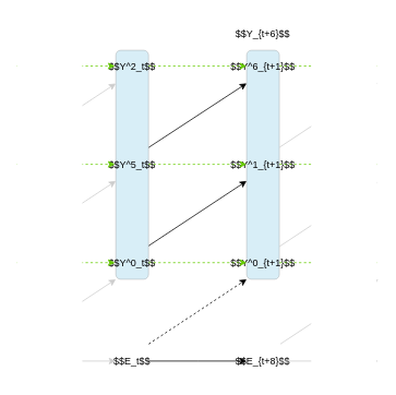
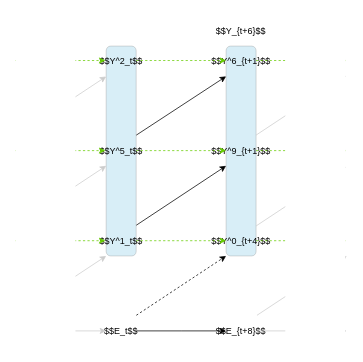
  <mxCell id="0" />
  <mxCell id="1" parent="0" />
  <mxCell id="2" value="" style="rounded=1;whiteSpace=wrap;html=1;fillColor=#b1ddf0;strokeColor=#999999;opacity=50;" vertex="1" parent="1"><mxGeometry x="141" y="61" width="40" height="280" as="geometry" /></mxCell>
  <mxCell id="3" value="" style="rounded=1;whiteSpace=wrap;html=1;fillColor=#b1ddf0;strokeColor=#999999;opacity=50;" vertex="1" parent="1"><mxGeometry x="301" y="61" width="40" height="280" as="geometry" /></mxCell>
- <mxCell id="4" value="$$Y^0_t$$" style="text;html=1;strokeColor=none;fillColor=none;align=center;verticalAlign=middle;whiteSpace=wrap;rounded=0;" parent="1" vertex="1"><mxGeometry x="141" y="301" width="40" height="40" as="geometry" /></mxCell>
- <mxCell id="5" value="$$Y^0_{t+1}$$" style="text;html=1;strokeColor=none;fillColor=none;align=center;verticalAlign=middle;whiteSpace=wrap;rounded=0;" parent="1" vertex="1"><mxGeometry x="301" y="301" width="40" height="40" as="geometry" /></mxCell>
+ <mxCell id="4" value="$$Y^1_t$$" style="text;html=1;strokeColor=none;fillColor=none;align=center;verticalAlign=middle;whiteSpace=wrap;rounded=0;" parent="1" vertex="1"><mxGeometry x="141" y="301" width="40" height="40" as="geometry" /></mxCell>
+ <mxCell id="5" value="$$Y^0_{t+4}$$" style="text;html=1;strokeColor=none;fillColor=none;align=center;verticalAlign=middle;whiteSpace=wrap;rounded=0;" parent="1" vertex="1"><mxGeometry x="301" y="301" width="40" height="40" as="geometry" /></mxCell>
  <mxCell id="6" style="edgeStyle=orthogonalEdgeStyle;rounded=0;orthogonalLoop=1;jettySize=auto;html=1;exitX=1;exitY=0.5;exitDx=0;exitDy=0;" parent="1" source="7" edge="1"><mxGeometry relative="1" as="geometry"><mxPoint x="301" y="441" as="targetPoint" /></mxGeometry></mxCell>
  <mxCell id="7" value="$$E_t$$" style="text;html=1;strokeColor=none;fillColor=none;align=center;verticalAlign=middle;whiteSpace=wrap;rounded=0;" parent="1" vertex="1"><mxGeometry x="141" y="421" width="40" height="40" as="geometry" /></mxCell>
  <mxCell id="8" value="$$E_{t+8}$$" style="text;html=1;strokeColor=none;fillColor=none;align=center;verticalAlign=middle;whiteSpace=wrap;rounded=0;" parent="1" vertex="1"><mxGeometry x="301" y="421" width="40" height="40" as="geometry" /></mxCell>
  <mxCell id="9" style="edgeStyle=orthogonalEdgeStyle;rounded=0;orthogonalLoop=1;jettySize=auto;html=1;exitX=1;exitY=0.5;exitDx=0;exitDy=0;strokeColor=#CCCCCC;" parent="1" edge="1"><mxGeometry relative="1" as="geometry"><mxPoint x="141" y="441" as="targetPoint" /><mxPoint x="21" y="441" as="sourcePoint" /></mxGeometry></mxCell>
  <mxCell id="10" style="edgeStyle=orthogonalEdgeStyle;rounded=0;orthogonalLoop=1;jettySize=auto;html=1;exitX=1;exitY=0.5;exitDx=0;exitDy=0;strokeColor=#CCCCCC;" parent="1" edge="1"><mxGeometry relative="1" as="geometry"><mxPoint x="462" y="441" as="targetPoint" /><mxPoint x="342" y="441" as="sourcePoint" /></mxGeometry></mxCell>
  <mxCell id="11" style="rounded=0;orthogonalLoop=1;jettySize=auto;html=1;exitX=1.005;exitY=-0.02;exitDx=0;exitDy=0;entryX=0;entryY=1;entryDx=0;entryDy=0;entryPerimeter=0;exitPerimeter=0;jumpStyle=gap;jumpSize=17;dashed=1;" parent="1" source="7" target="5" edge="1"><mxGeometry relative="1" as="geometry" /></mxCell>
  <mxCell id="12" style="rounded=0;orthogonalLoop=1;jettySize=auto;html=1;exitX=1.005;exitY=-0.02;exitDx=0;exitDy=0;entryX=0;entryY=1;entryDx=0;entryDy=0;entryPerimeter=0;exitPerimeter=0;strokeColor=#CCCCCC;jumpStyle=gap;jumpSize=17;" parent="1" edge="1"><mxGeometry relative="1" as="geometry"><mxPoint x="21.2" y="420.2" as="sourcePoint" /><mxPoint x="141" y="341" as="targetPoint" /></mxGeometry></mxCell>
  <mxCell id="13" style="rounded=0;orthogonalLoop=1;jettySize=auto;html=1;exitX=1.005;exitY=-0.02;exitDx=0;exitDy=0;entryX=0;entryY=1;entryDx=0;entryDy=0;entryPerimeter=0;exitPerimeter=0;strokeColor=#CCCCCC;jumpStyle=gap;jumpSize=17;" parent="1" edge="1"><mxGeometry relative="1" as="geometry"><mxPoint x="342.2" y="420.2" as="sourcePoint" /><mxPoint x="462" y="341" as="targetPoint" /></mxGeometry></mxCell>
  <mxCell id="14" value="$$Y^5_t$$" style="text;html=1;strokeColor=none;fillColor=none;align=center;verticalAlign=middle;whiteSpace=wrap;rounded=0;" vertex="1" parent="1"><mxGeometry x="141" y="180.8" width="40" height="40" as="geometry" /></mxCell>
- <mxCell id="15" value="$$Y^1_{t+1}$$" style="text;html=1;strokeColor=none;fillColor=none;align=center;verticalAlign=middle;whiteSpace=wrap;rounded=0;" vertex="1" parent="1"><mxGeometry x="301" y="180.8" width="40" height="40" as="geometry" /></mxCell>
+ <mxCell id="15" value="$$Y^9_{t+1}$$" style="text;html=1;strokeColor=none;fillColor=none;align=center;verticalAlign=middle;whiteSpace=wrap;rounded=0;" vertex="1" parent="1"><mxGeometry x="301" y="180.8" width="40" height="40" as="geometry" /></mxCell>
  <mxCell id="16" style="rounded=0;orthogonalLoop=1;jettySize=auto;html=1;exitX=1.005;exitY=-0.02;exitDx=0;exitDy=0;entryX=0;entryY=1;entryDx=0;entryDy=0;entryPerimeter=0;exitPerimeter=0;jumpStyle=gap;jumpSize=17;" edge="1" parent="1" target="15"><mxGeometry relative="1" as="geometry"><mxPoint x="181.2" y="300" as="sourcePoint" /></mxGeometry></mxCell>
  <mxCell id="17" value="$$Y^2_t$$" style="text;html=1;strokeColor=none;fillColor=none;align=center;verticalAlign=middle;whiteSpace=wrap;rounded=0;" vertex="1" parent="1"><mxGeometry x="141" y="60.6" width="40" height="40" as="geometry" /></mxCell>
  <mxCell id="18" value="$$Y^6_{t+1}$$" style="text;html=1;strokeColor=none;fillColor=none;align=center;verticalAlign=middle;whiteSpace=wrap;rounded=0;" vertex="1" parent="1"><mxGeometry x="301" y="61" width="40" height="40.4" as="geometry" /></mxCell>
  <mxCell id="19" style="rounded=0;orthogonalLoop=1;jettySize=auto;html=1;exitX=1.005;exitY=-0.02;exitDx=0;exitDy=0;entryX=0;entryY=1;entryDx=0;entryDy=0;entryPerimeter=0;exitPerimeter=0;jumpStyle=gap;jumpSize=17;" edge="1" target="18" parent="1"><mxGeometry relative="1" as="geometry"><mxPoint x="181.2" y="179.8" as="sourcePoint" /></mxGeometry></mxCell>
  <mxCell id="20" style="rounded=0;orthogonalLoop=1;jettySize=auto;html=1;exitX=1.005;exitY=-0.02;exitDx=0;exitDy=0;entryX=0;entryY=1;entryDx=0;entryDy=0;entryPerimeter=0;exitPerimeter=0;strokeColor=#CCCCCC;jumpStyle=gap;jumpSize=17;" edge="1" parent="1"><mxGeometry relative="1" as="geometry"><mxPoint x="21.2" y="300" as="sourcePoint" /><mxPoint x="141" y="220.8" as="targetPoint" /></mxGeometry></mxCell>
  <mxCell id="21" style="rounded=0;orthogonalLoop=1;jettySize=auto;html=1;exitX=1.005;exitY=-0.02;exitDx=0;exitDy=0;entryX=0;entryY=1;entryDx=0;entryDy=0;entryPerimeter=0;exitPerimeter=0;strokeColor=#CCCCCC;jumpStyle=gap;jumpSize=17;" edge="1" parent="1"><mxGeometry relative="1" as="geometry"><mxPoint x="21.2" y="180.8" as="sourcePoint" /><mxPoint x="141" y="101.6" as="targetPoint" /></mxGeometry></mxCell>
  <mxCell id="22" style="rounded=0;orthogonalLoop=1;jettySize=auto;html=1;exitX=1.005;exitY=-0.02;exitDx=0;exitDy=0;entryX=0;entryY=1;entryDx=0;entryDy=0;entryPerimeter=0;exitPerimeter=0;strokeColor=#CCCCCC;jumpStyle=gap;jumpSize=17;" edge="1" parent="1"><mxGeometry relative="1" as="geometry"><mxPoint x="341" y="301" as="sourcePoint" /><mxPoint x="460.8" y="221.8" as="targetPoint" /></mxGeometry></mxCell>
  <mxCell id="23" style="rounded=0;orthogonalLoop=1;jettySize=auto;html=1;exitX=1.005;exitY=-0.02;exitDx=0;exitDy=0;entryX=0;entryY=1;entryDx=0;entryDy=0;entryPerimeter=0;exitPerimeter=0;strokeColor=#CCCCCC;jumpStyle=gap;jumpSize=17;" edge="1" parent="1"><mxGeometry relative="1" as="geometry"><mxPoint x="341" y="179.8" as="sourcePoint" /><mxPoint x="460.8" y="100.6" as="targetPoint" /></mxGeometry></mxCell>
  <mxCell id="24" style="edgeStyle=orthogonalEdgeStyle;rounded=0;orthogonalLoop=1;jettySize=auto;html=1;exitX=1;exitY=0.5;exitDx=0;exitDy=0;fillColor=#f5f5f5;strokeColor=#66CC00;dashed=1;" edge="1" parent="1"><mxGeometry relative="1" as="geometry"><mxPoint x="301" y="320.66" as="targetPoint" /><mxPoint x="181" y="320.66" as="sourcePoint" /></mxGeometry></mxCell>
  <mxCell id="25" style="edgeStyle=orthogonalEdgeStyle;rounded=0;orthogonalLoop=1;jettySize=auto;html=1;exitX=1;exitY=0.5;exitDx=0;exitDy=0;fillColor=#f5f5f5;strokeColor=#66CC00;dashed=1;" edge="1" parent="1"><mxGeometry relative="1" as="geometry"><mxPoint x="301" y="200.46" as="targetPoint" /><mxPoint x="181" y="200.46" as="sourcePoint" /></mxGeometry></mxCell>
  <mxCell id="26" style="edgeStyle=orthogonalEdgeStyle;rounded=0;orthogonalLoop=1;jettySize=auto;html=1;exitX=1;exitY=0.5;exitDx=0;exitDy=0;fillColor=#f5f5f5;strokeColor=#66CC00;dashed=1;" edge="1" parent="1"><mxGeometry relative="1" as="geometry"><mxPoint x="301" y="80.26" as="targetPoint" /><mxPoint x="181" y="80.26" as="sourcePoint" /></mxGeometry></mxCell>
  <mxCell id="27" style="edgeStyle=orthogonalEdgeStyle;rounded=0;orthogonalLoop=1;jettySize=auto;html=1;exitX=1;exitY=0.5;exitDx=0;exitDy=0;fillColor=#f5f5f5;strokeColor=#66CC00;dashed=1;" edge="1" parent="1"><mxGeometry relative="1" as="geometry"><mxPoint x="461" y="80.26" as="targetPoint" /><mxPoint x="341" y="80.26" as="sourcePoint" /></mxGeometry></mxCell>
  <mxCell id="28" style="edgeStyle=orthogonalEdgeStyle;rounded=0;orthogonalLoop=1;jettySize=auto;html=1;exitX=1;exitY=0.5;exitDx=0;exitDy=0;fillColor=#f5f5f5;strokeColor=#66CC00;dashed=1;" edge="1" parent="1"><mxGeometry relative="1" as="geometry"><mxPoint x="461" y="200.46" as="targetPoint" /><mxPoint x="341" y="200.46" as="sourcePoint" /></mxGeometry></mxCell>
  <mxCell id="29" style="edgeStyle=orthogonalEdgeStyle;rounded=0;orthogonalLoop=1;jettySize=auto;html=1;exitX=1;exitY=0.5;exitDx=0;exitDy=0;fillColor=#f5f5f5;strokeColor=#66CC00;dashed=1;" edge="1" parent="1"><mxGeometry relative="1" as="geometry"><mxPoint x="461" y="320.66" as="targetPoint" /><mxPoint x="341" y="320.66" as="sourcePoint" /></mxGeometry></mxCell>
  <mxCell id="30" style="edgeStyle=orthogonalEdgeStyle;rounded=0;orthogonalLoop=1;jettySize=auto;html=1;exitX=1;exitY=0.5;exitDx=0;exitDy=0;fillColor=#f5f5f5;strokeColor=#66CC00;dashed=1;" edge="1" parent="1"><mxGeometry relative="1" as="geometry"><mxPoint x="140" y="80.26" as="targetPoint" /><mxPoint x="20" y="80.26" as="sourcePoint" /></mxGeometry></mxCell>
  <mxCell id="31" style="edgeStyle=orthogonalEdgeStyle;rounded=0;orthogonalLoop=1;jettySize=auto;html=1;exitX=1;exitY=0.5;exitDx=0;exitDy=0;fillColor=#f5f5f5;strokeColor=#66CC00;dashed=1;" edge="1" parent="1"><mxGeometry relative="1" as="geometry"><mxPoint x="140" y="200.46" as="targetPoint" /><mxPoint x="20" y="200.46" as="sourcePoint" /></mxGeometry></mxCell>
  <mxCell id="32" style="edgeStyle=orthogonalEdgeStyle;rounded=0;orthogonalLoop=1;jettySize=auto;html=1;exitX=1;exitY=0.5;exitDx=0;exitDy=0;fillColor=#f5f5f5;strokeColor=#66CC00;dashed=1;" edge="1" parent="1"><mxGeometry relative="1" as="geometry"><mxPoint x="140" y="320.66" as="targetPoint" /><mxPoint x="20" y="320.66" as="sourcePoint" /></mxGeometry></mxCell>
  <mxCell id="33" value="" style="rounded=0;whiteSpace=wrap;html=1;strokeColor=none;" parent="1" vertex="1"><mxGeometry x="380" y="61" width="80" height="400" as="geometry" /></mxCell>
  <mxCell id="34" value="" style="rounded=0;whiteSpace=wrap;html=1;strokeColor=none;" parent="1" vertex="1"><mxGeometry x="20" y="61" width="80" height="400" as="geometry" /></mxCell>
  <mxCell id="35" value="$$Y_{t+6}$$" style="text;html=1;strokeColor=none;fillColor=none;align=center;verticalAlign=middle;whiteSpace=wrap;rounded=0;" vertex="1" parent="1"><mxGeometry x="301" y="20.6" width="40" height="40" as="geometry" /></mxCell>
